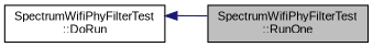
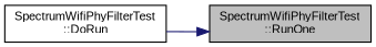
  digraph {
    rankdir=RL
    fontname="Liberation Sans"
    node [color=black fontname="Liberation Sans" fontsize=10 shape=record style=filled]
    n1 [fillcolor=grey75 fontcolor=black height=0.2 label="SpectrumWifiPhyFilterTest\l::RunOne" width=0.4]
    n2 [fillcolor=white height=0.2 label="SpectrumWifiPhyFilterTest\l::DoRun" width=0.4]
-   n2 -> n1 [color=midnightblue dir=back fontname="Liberation Sans" fontsize=10 labelfontname=Helvetica labelfontsize=10 style=solid]
+   n1 -> n2 [color=midnightblue dir=back fontname="Liberation Sans" fontsize=10 labelfontname=Helvetica labelfontsize=10 style=solid]
  }
